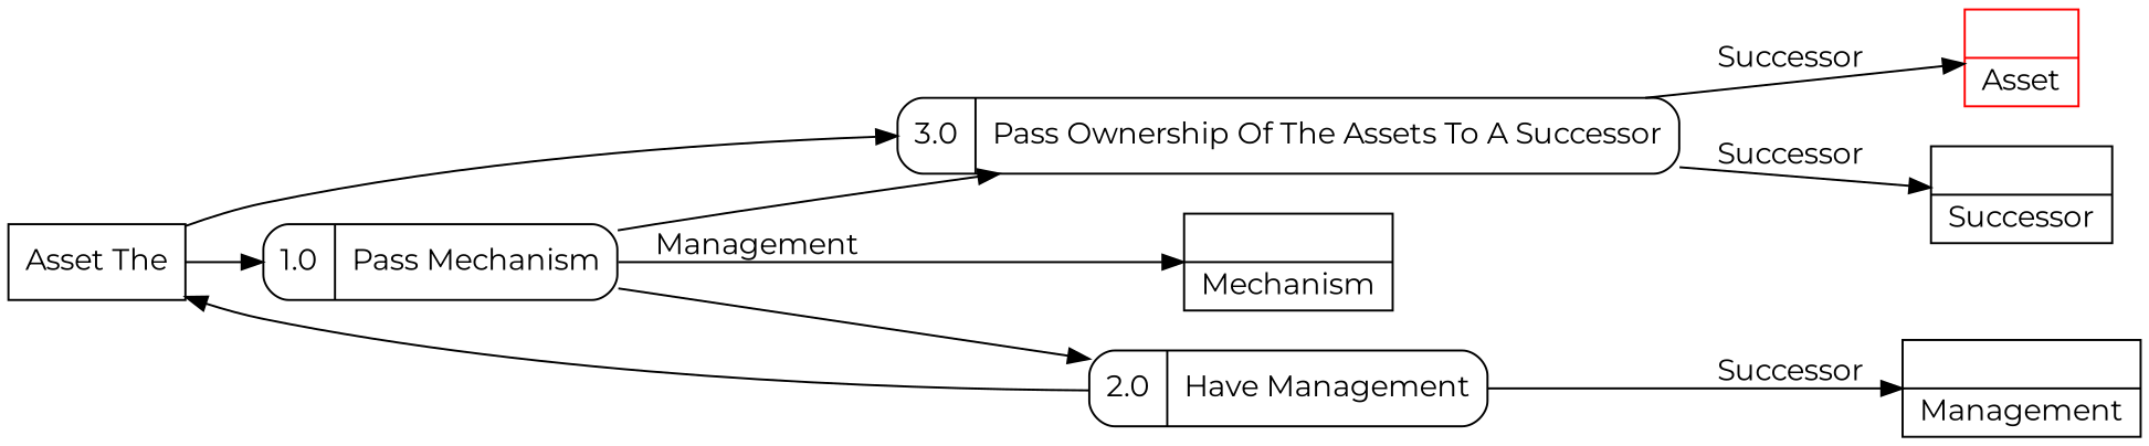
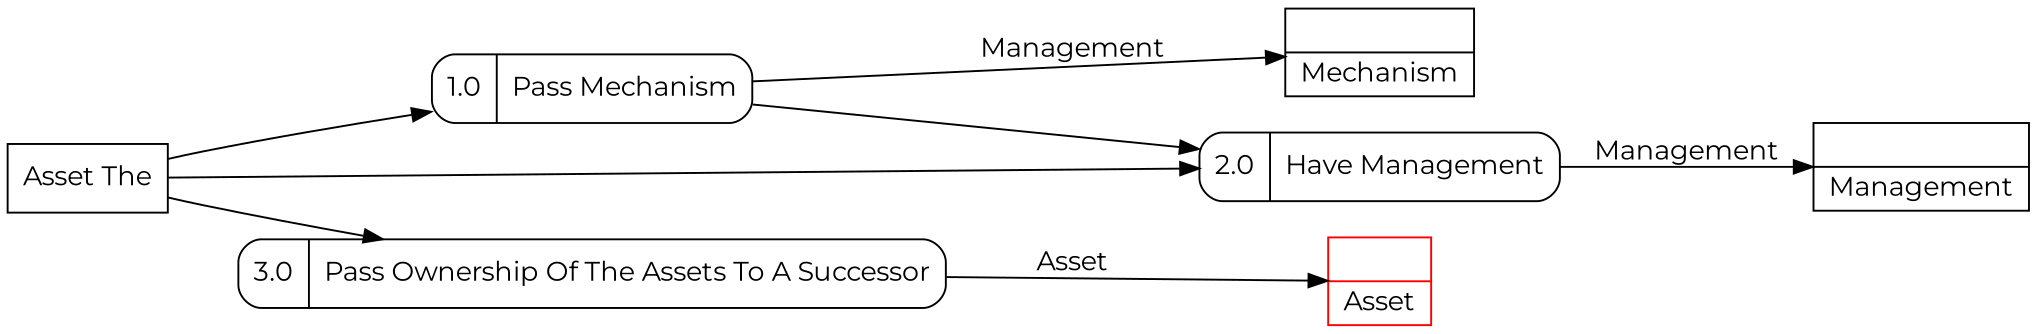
  digraph {
    fontname=Montserrat
    rankdir=LR
    node [fontname=Montserrat shape=record]
    edge [fontname=Montserrat]
    n1 [color=red label="<f0>  |<f1> Asset "]
    n2 [label="<f0>  |<f1> Management "]
-   n3 [label="<f0>  |<f1> Successor "]
    n4 [label="<f0>  |<f1> Mechanism "]
    n5 [label="Asset The" shape=box]
    n6 [label="{<f0> 1.0|<f1> Pass Mechanism }" shape=Mrecord]
    n7 [label="{<f0> 2.0|<f1> Have Management }" shape=Mrecord]
    n8 [label="{<f0> 3.0|<f1> Pass Ownership Of The Assets To A Successor }" shape=Mrecord]
    n5 -> n6
-   n7 -> n5
+   n5 -> n7
    n5 -> n8
    n6 -> n4 [label=Management]
    n6 -> n7
-   n6 -> n8
-   n7 -> n2 [label=Successor]
-   n8 -> n1 [label=Successor]
-   n8 -> n3 [label=Successor]
+   n7 -> n2 [label=Management]
+   n8 -> n1 [label=Asset]
  }
